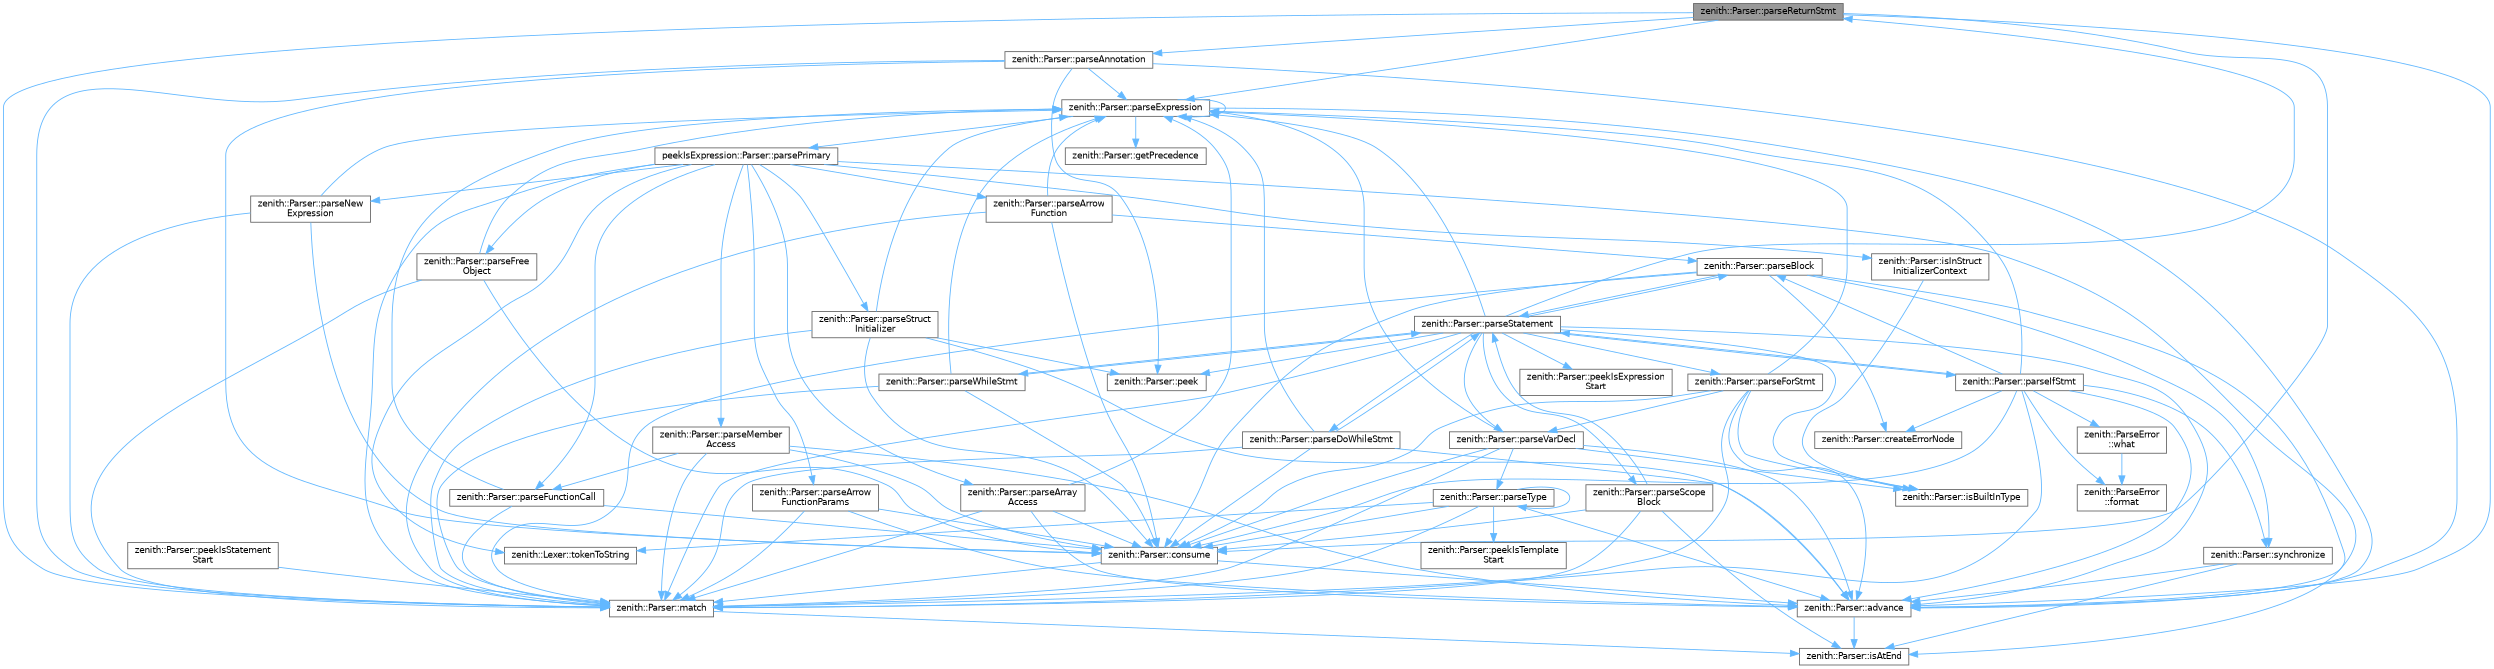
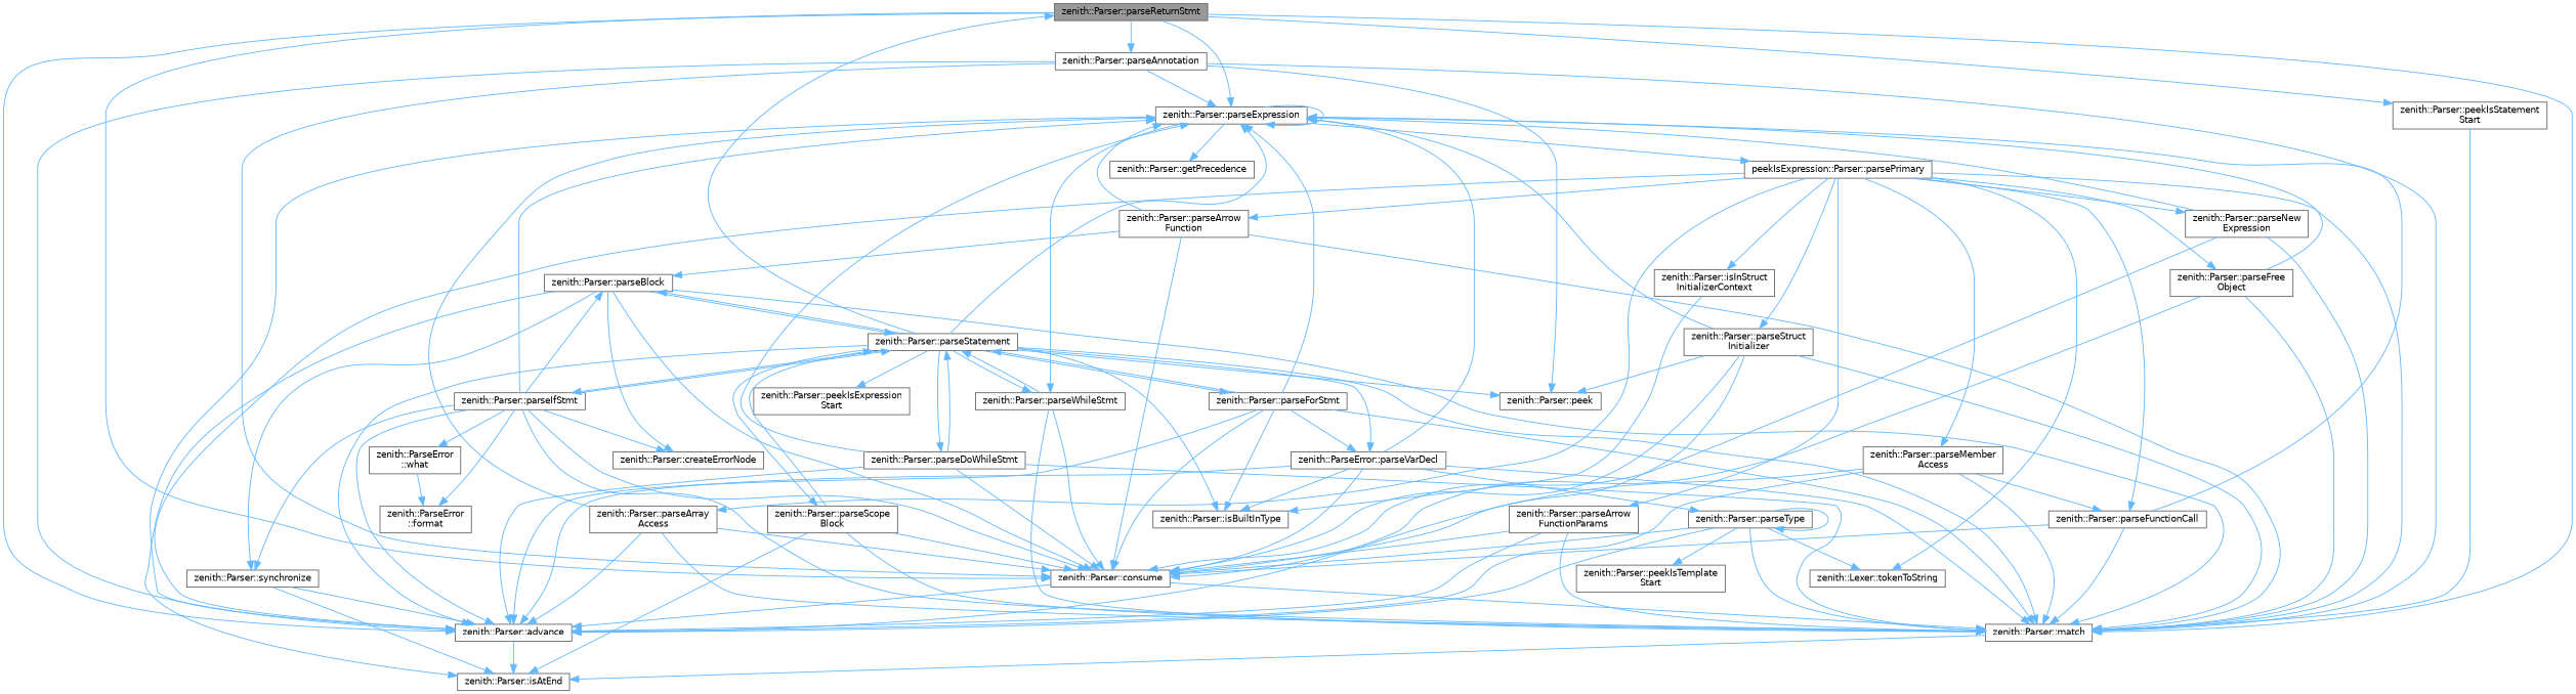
  digraph {
    rankdir=TB
    node [color=grey40 fillcolor=white fontname=Helvetica fontsize=10 shape=box style=filled]
    edge [color=steelblue1 fontname=Helvetica fontsize=10 labelfontname=Helvetica labelfontsize=10 style=solid]
    n1 [color=gray40 fillcolor=grey60 fontcolor=black height=0.2 label="zenith::Parser::parseReturnStmt" width=0.4]
    n2 [height=0.2 label="zenith::Parser::advance" width=0.4]
    n3 [height=0.2 label="zenith::Parser::consume" width=0.4]
    n4 [height=0.2 label="zenith::Parser::match" width=0.4]
    n5 [height=0.2 label="zenith::Parser::parseAnnotation" width=0.4]
    n6 [height=0.2 label="zenith::Parser::parseExpression" width=0.4]
    n7 [height=0.2 label="zenith::Parser::peekIsStatement\lStart" width=0.4]
    n8 [height=0.2 label="zenith::Parser::isAtEnd" width=0.4]
    n9 [height=0.2 label="zenith::Parser::peek" width=0.4]
    n10 [height=0.2 label="zenith::Parser::getPrecedence" width=0.4]
    n11 [height=0.2 label="peekIsExpression::Parser::parsePrimary" width=0.4]
    n12 [height=0.2 label="zenith::Parser::isInStruct\lInitializerContext" width=0.4]
    n13 [height=0.2 label="zenith::Parser::parseArray\lAccess" width=0.4]
    n14 [height=0.2 label="zenith::Parser::parseArrow\lFunction" width=0.4]
    n15 [height=0.2 label="zenith::Lexer::tokenToString" width=0.4]
    n16 [height=0.2 label="zenith::Parser::parseArrow\lFunctionParams" width=0.4]
    n17 [height=0.2 label="zenith::Parser::parseFree\lObject" width=0.4]
    n18 [height=0.2 label="zenith::Parser::parseFunctionCall" width=0.4]
    n19 [height=0.2 label="zenith::Parser::parseMember\lAccess" width=0.4]
    n20 [height=0.2 label="zenith::Parser::parseNew\lExpression" width=0.4]
    n21 [height=0.2 label="zenith::Parser::parseStruct\lInitializer" width=0.4]
    n22 [height=0.2 label="zenith::Parser::isBuiltInType" width=0.4]
    n23 [height=0.2 label="zenith::Parser::parseBlock" width=0.4]
    n24 [height=0.2 label="zenith::Parser::createErrorNode" width=0.4]
    n25 [height=0.2 label="zenith::Parser::parseStatement" width=0.4]
    n26 [height=0.2 label="zenith::Parser::synchronize" width=0.4]
    n27 [height=0.2 label="zenith::Parser::parseDoWhileStmt" width=0.4]
    n28 [height=0.2 label="zenith::Parser::parseForStmt" width=0.4]
-   n29 [height=0.2 label="zenith::Parser::parseVarDecl" width=0.4]
+   n29 [height=0.2 label="zenith::ParseError::parseVarDecl" width=0.4]
    n30 [height=0.2 label="zenith::Parser::parseIfStmt" width=0.4]
    n31 [height=0.2 label="zenith::Parser::parseScope\lBlock" width=0.4]
    n32 [height=0.2 label="zenith::Parser::parseWhileStmt" width=0.4]
    n33 [height=0.2 label="zenith::Parser::peekIsExpression\lStart" width=0.4]
    n34 [height=0.2 label="zenith::Parser::parseType" width=0.4]
    n35 [height=0.2 label="zenith::ParseError\l::format" width=0.4]
    n36 [height=0.2 label="zenith::ParseError\l::what" width=0.4]
    n37 [height=0.2 label="zenith::Parser::peekIsTemplate\lStart" width=0.4]
    n1 -> n2
    n1 -> n3
    n1 -> n4
    n1 -> n5
    n1 -> n6
+   n1 -> n7
    n2 -> n8
    n3 -> n2
    n3 -> n4
    n4 -> n8
    n5 -> n2
    n5 -> n3
    n5 -> n4
    n5 -> n6
    n5 -> n9
    n6 -> n2
    n6 -> n6
    n6 -> n10
    n6 -> n11
    n7 -> n4
    n11 -> n2
    n11 -> n4
    n11 -> n12
    n11 -> n13
    n11 -> n14
    n11 -> n15
    n11 -> n16
    n11 -> n17
    n11 -> n18
    n11 -> n19
    n11 -> n20
    n11 -> n21
    n12 -> n22
    n13 -> n2
    n13 -> n3
    n13 -> n4
    n13 -> n6
    n14 -> n3
    n14 -> n4
    n14 -> n6
    n14 -> n23
    n16 -> n2
    n16 -> n3
    n16 -> n4
    n17 -> n3
    n17 -> n4
    n17 -> n6
    n18 -> n3
    n18 -> n4
    n18 -> n6
    n19 -> n2
    n19 -> n3
    n19 -> n4
    n19 -> n18
    n20 -> n3
    n20 -> n4
    n20 -> n6
    n21 -> n2
    n21 -> n3
    n21 -> n4
    n21 -> n6
    n21 -> n9
    n23 -> n3
    n23 -> n4
    n23 -> n8
    n23 -> n24
    n23 -> n25
    n23 -> n26
    n25 -> n1
    n25 -> n2
    n25 -> n4
    n25 -> n6
    n25 -> n9
    n25 -> n22
    n25 -> n23
    n25 -> n27
    n25 -> n28
    n25 -> n29
    n25 -> n30
    n25 -> n31
    n25 -> n32
    n25 -> n33
    n26 -> n2
    n26 -> n8
    n27 -> n2
    n27 -> n3
    n27 -> n4
    n27 -> n6
    n27 -> n25
    n28 -> n2
    n28 -> n3
    n28 -> n4
    n28 -> n6
    n28 -> n22
+   n28 -> n25
    n28 -> n29
    n29 -> n2
    n29 -> n3
    n29 -> n4
    n29 -> n6
    n29 -> n22
    n29 -> n34
    n30 -> n2
    n30 -> n3
    n30 -> n4
    n30 -> n6
    n30 -> n23
    n30 -> n24
    n30 -> n25
    n30 -> n26
    n30 -> n35
    n30 -> n36
    n31 -> n3
    n31 -> n4
    n31 -> n8
    n31 -> n25
    n32 -> n3
    n32 -> n4
-   n32 -> n6
+   n6 -> n32
    n32 -> n25
    n34 -> n2
    n34 -> n3
    n34 -> n4
    n34 -> n15
    n34 -> n34
    n34 -> n37
    n36 -> n35
  }
